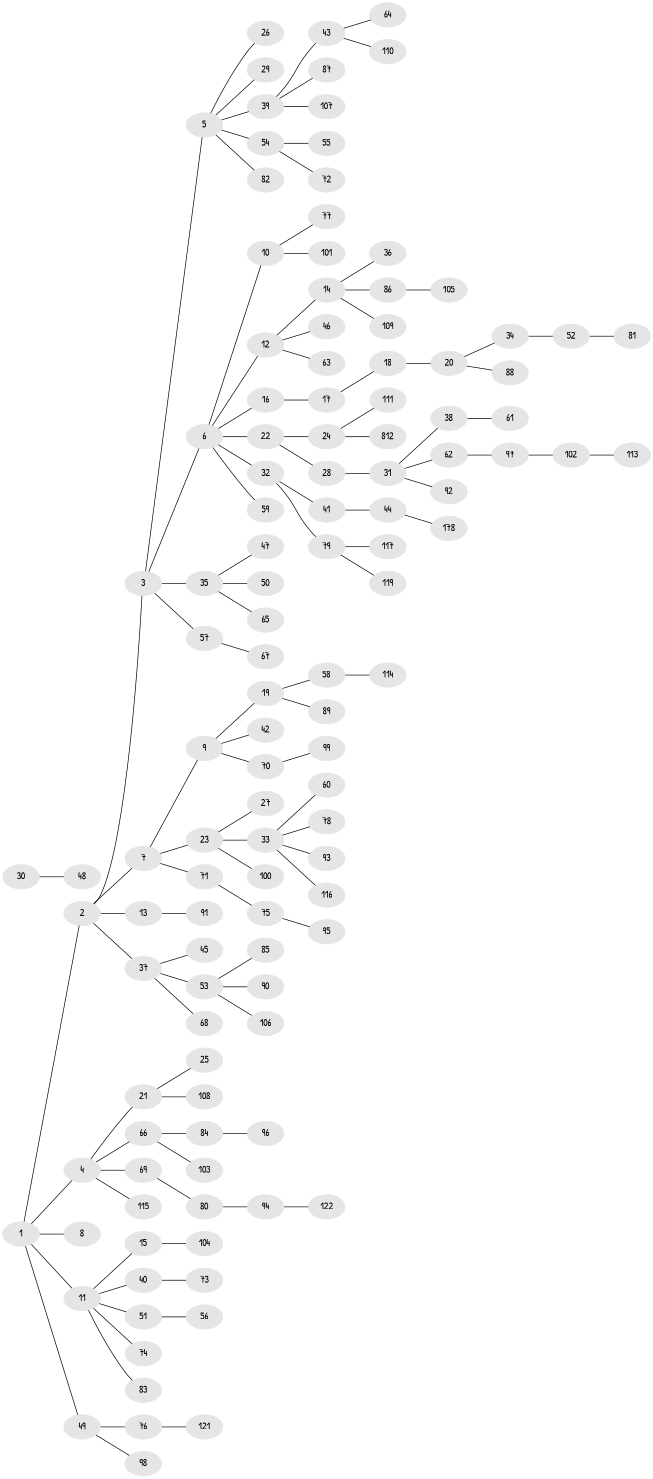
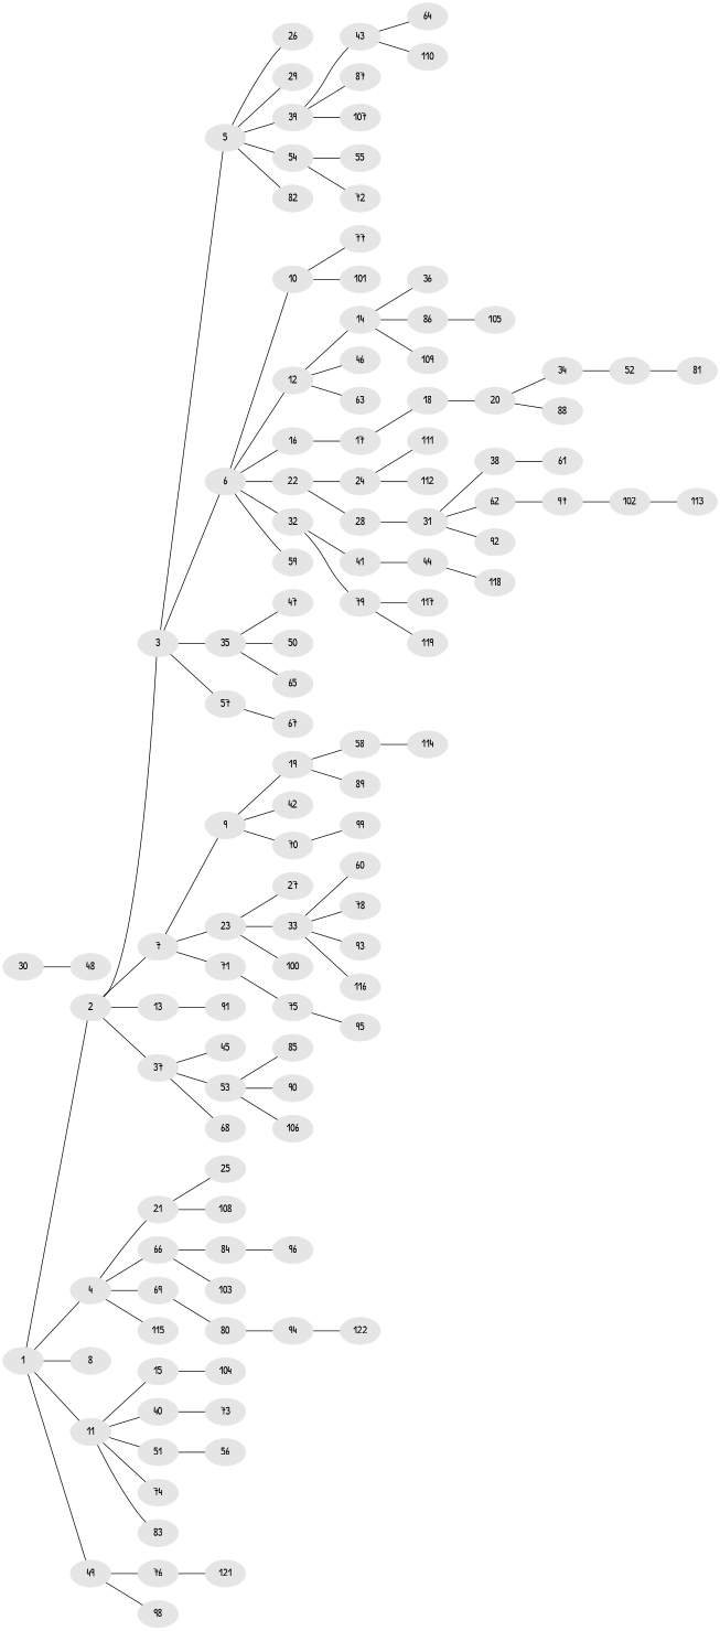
  graph {
    fontname="Patrick Hand"
    rankdir=LR
    node [color=gray90 fontname="Patrick Hand" style=filled]
    edge [fontname="Patrick Hand"]
    1
    2
    4
    8
    11
    49
    3
    7
    13
    37
    21
    66
    69
    115
    15
    40
    51
    74
    83
    76
    98
    5
    6
    35
    57
    9
    23
    71
    91
    45
    53
    68
    26
    29
    39
    54
    82
    10
    12
    16
    22
    32
    59
    47
    50
    65
    67
    25
    108
    84
    103
    80
    30
    48
    43
    87
    107
    55
    72
    77
    101
    14
    46
    63
    17
    24
    28
    41
    79
    19
    42
    70
    27
    33
    100
    75
    58
    89
    99
    104
    73
    56
    36
    86
    109
    105
    18
    20
    34
    88
    114
    52
    111
-   112 [label=812]
+   112
    31
    60
    78
    93
    116
    38
    62
    92
    61
    97
    44
    117
    119
    81
    85
    90
    106
    64
    110
-   118 [label=178]
+   118
    121
    102
    96
    94
    95
    122
    113
    1 -- 2
    1 -- 4
    1 -- 8
    1 -- 11
    1 -- 49
    2 -- 3
    2 -- 7
    2 -- 13
    2 -- 37
    4 -- 21
    4 -- 66
    4 -- 69
    4 -- 115
    11 -- 15
    11 -- 40
    11 -- 51
    11 -- 74
    11 -- 83
    49 -- 76
    49 -- 98
    3 -- 5
    3 -- 6
    3 -- 35
    3 -- 57
    7 -- 9
    7 -- 23
    7 -- 71
    13 -- 91
    37 -- 45
    37 -- 53
    37 -- 68
    21 -- 25
    21 -- 108
    66 -- 84
    66 -- 103
    69 -- 80
    15 -- 104
    40 -- 73
    51 -- 56
    76 -- 121
    5 -- 26
    5 -- 29
    5 -- 39
    5 -- 54
    5 -- 82
    6 -- 10
    6 -- 12
    6 -- 16
    6 -- 22
    6 -- 32
    6 -- 59
    35 -- 47
    35 -- 50
    35 -- 65
    57 -- 67
    9 -- 19
    9 -- 42
    9 -- 70
    23 -- 27
    23 -- 33
    23 -- 100
    71 -- 75
    53 -- 85
    53 -- 90
    53 -- 106
    39 -- 43
    39 -- 87
    39 -- 107
    54 -- 55
    54 -- 72
    10 -- 77
    10 -- 101
    12 -- 14
    12 -- 46
    12 -- 63
    16 -- 17
    22 -- 24
    22 -- 28
    32 -- 41
    32 -- 79
    84 -- 96
    80 -- 94
    30 -- 48
    43 -- 64
    43 -- 110
    14 -- 36
    14 -- 86
    14 -- 109
    17 -- 18
    24 -- 111
    24 -- 112
    28 -- 31
    41 -- 44
    79 -- 117
    79 -- 119
    19 -- 58
    19 -- 89
    70 -- 99
    33 -- 60
    33 -- 78
    33 -- 93
    33 -- 116
    75 -- 95
    58 -- 114
    86 -- 105
    18 -- 20
    20 -- 34
    20 -- 88
    34 -- 52
    52 -- 81
    31 -- 38
    31 -- 62
    31 -- 92
    38 -- 61
    62 -- 97
    97 -- 102
    44 -- 118
    102 -- 113
    94 -- 122
  }
